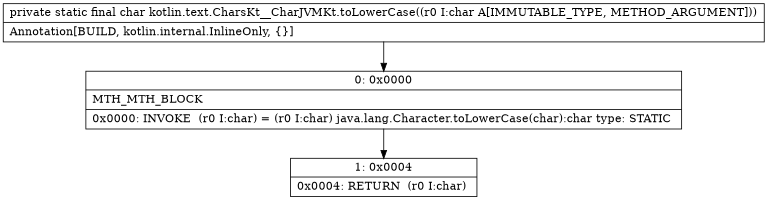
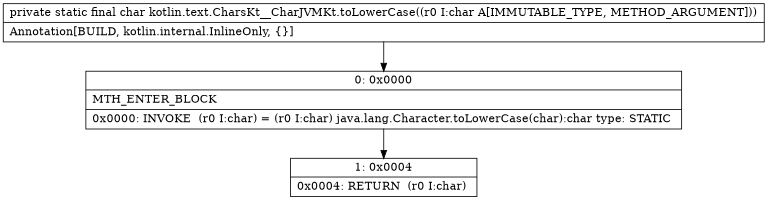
  digraph {
    node [shape=record]
-   n1 [label="{0\:\ 0x0000|MTH_MTH_BLOCK\l|0x0000: INVOKE  (r0 I:char) = (r0 I:char) java.lang.Character.toLowerCase(char):char type: STATIC \l}"]
+   n1 [label="{0\:\ 0x0000|MTH_ENTER_BLOCK\l|0x0000: INVOKE  (r0 I:char) = (r0 I:char) java.lang.Character.toLowerCase(char):char type: STATIC \l}"]
    n2 [label="{1\:\ 0x0004|0x0004: RETURN  (r0 I:char) \l}"]
    n3 [label="{private static final char kotlin.text.CharsKt__CharJVMKt.toLowerCase((r0 I:char A[IMMUTABLE_TYPE, METHOD_ARGUMENT]))  | Annotation[BUILD, kotlin.internal.InlineOnly, \{\}]\l}"]
    n1 -> n2
    n3 -> n1
  }
